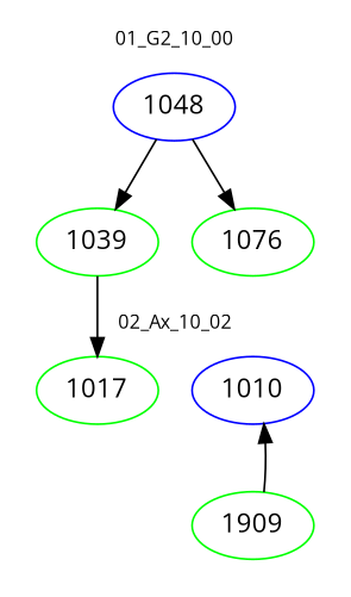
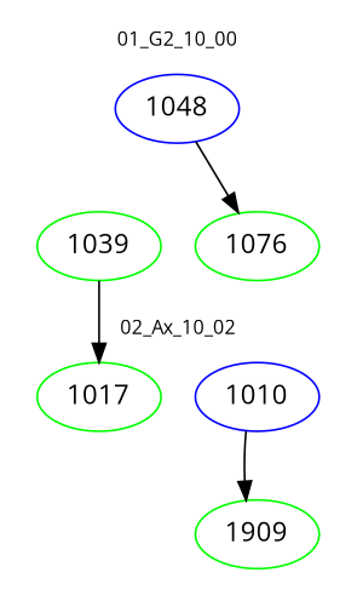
  digraph {
    fontname="Open Sans"
    node [color=green fontname="Open Sans"]
    edge [color=black fontname="Open Sans"]
    n1 [color=blue label=1010]
    n2 [label=1909]
    n3 [label=1017]
    n4 [color=blue label=1048]
    n5 [label=1039]
    n6 [label=1076]
    subgraph cluster_1 {
      color=white
      fontsize=10
      label="02_Ax_10_02"
      n1
      n2
      n3
    }
    subgraph cluster_2 {
      color=white
      fontsize=10
      label="01_G2_10_00"
      n4
      n5
      n6
    }
-   n2 -> n1
-   n4 -> n5
+   n1 -> n2
    n4 -> n6
    n5 -> n3
  }
